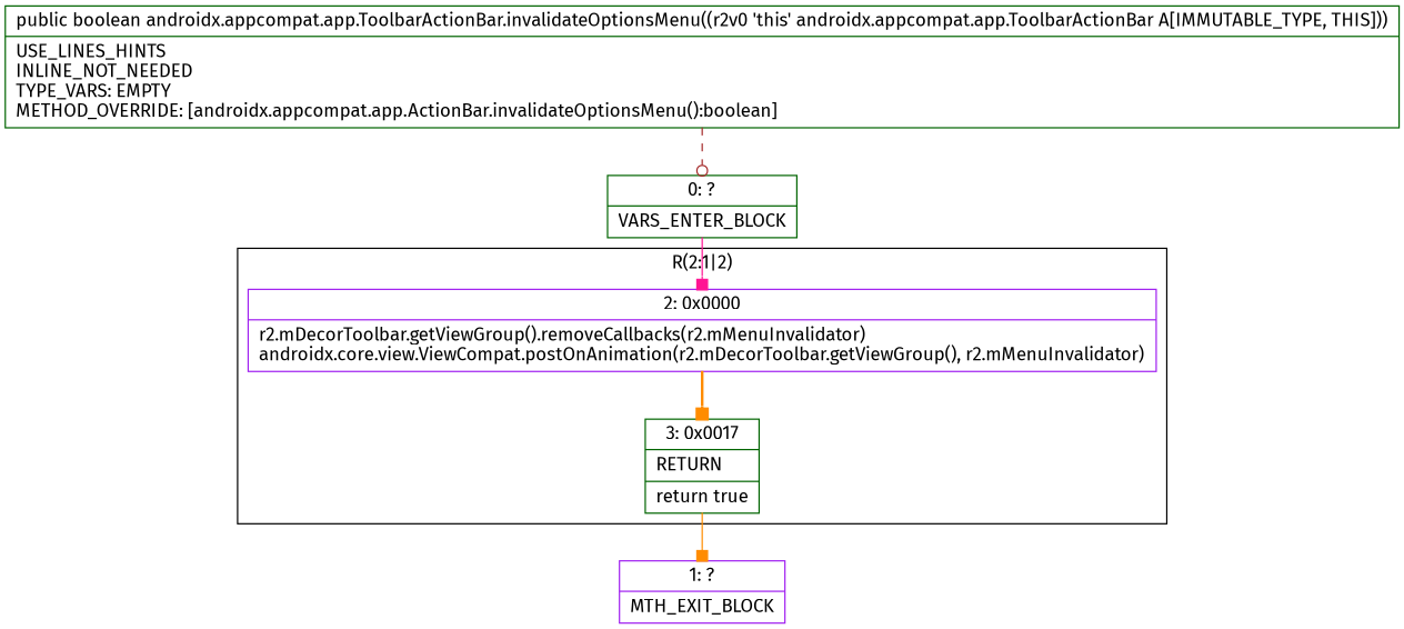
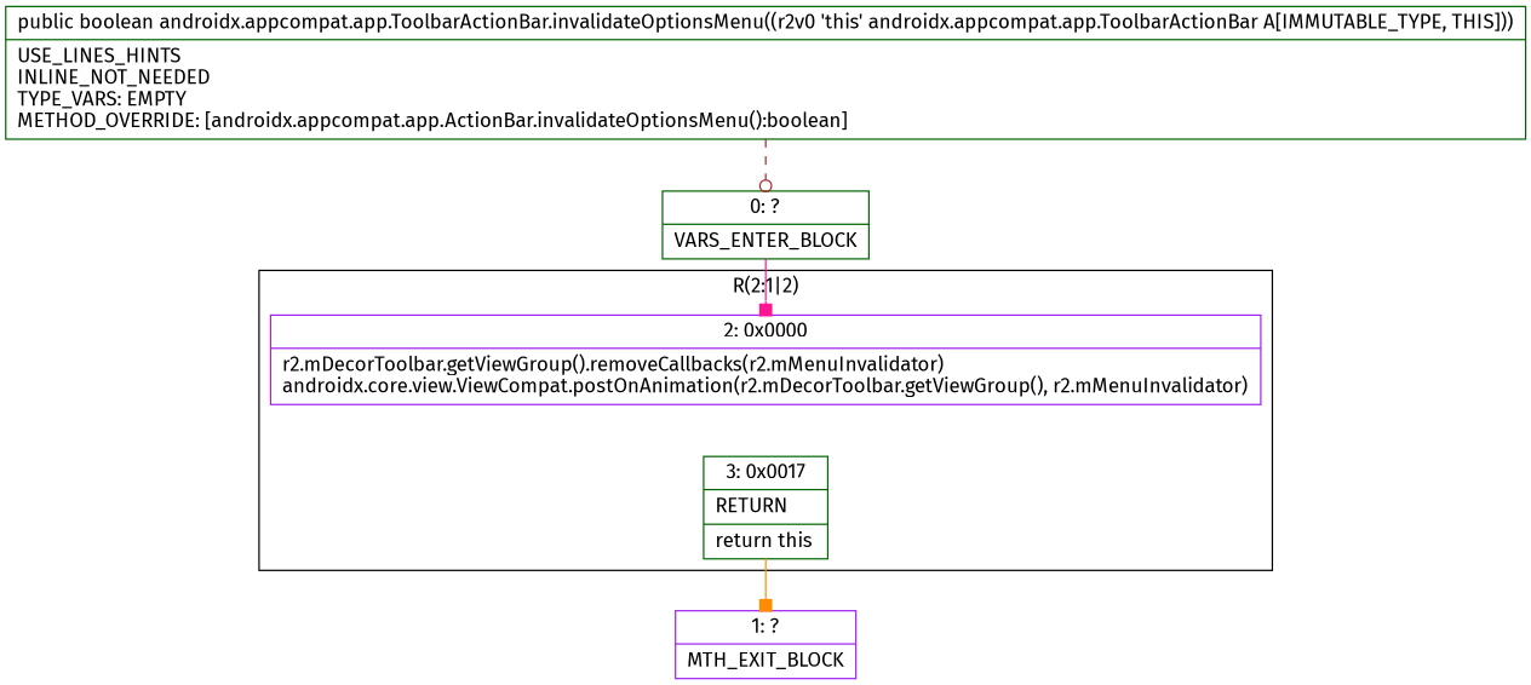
  digraph {
    fontname="Fira Sans"
    node [color=darkgreen fontname="Fira Sans" shape=record]
    edge [arrowhead=box color=darkorange fontname="Fira Sans" style=solid]
    n1 [color=purple label="{2\:\ 0x0000|r2.mDecorToolbar.getViewGroup().removeCallbacks(r2.mMenuInvalidator)\landroidx.core.view.ViewCompat.postOnAnimation(r2.mDecorToolbar.getViewGroup(), r2.mMenuInvalidator)\l}"]
-   n2 [label="{3\:\ 0x0017|RETURN\l|return true\l}"]
+   n2 [label="{3\:\ 0x0017|RETURN\l|return this\l}"]
    n3 [color=purple label="{1\:\ ?|MTH_EXIT_BLOCK\l}"]
    n4 [label="{0\:\ ?|VARS_ENTER_BLOCK\l}"]
    n5 [label="{public boolean androidx.appcompat.app.ToolbarActionBar.invalidateOptionsMenu((r2v0 'this' androidx.appcompat.app.ToolbarActionBar A[IMMUTABLE_TYPE, THIS]))  | USE_LINES_HINTS\lINLINE_NOT_NEEDED\lTYPE_VARS: EMPTY\lMETHOD_OVERRIDE: [androidx.appcompat.app.ActionBar.invalidateOptionsMenu():boolean]\l}"]
    subgraph cluster_1 {
      label="R(2:1|2)"
      n1
      n2
    }
-   n1 -> n2 [style=bold]
    n2 -> n3
    n4 -> n1 [color=deeppink]
    n5 -> n4 [arrowhead=odot color=brown style=dashed]
  }
